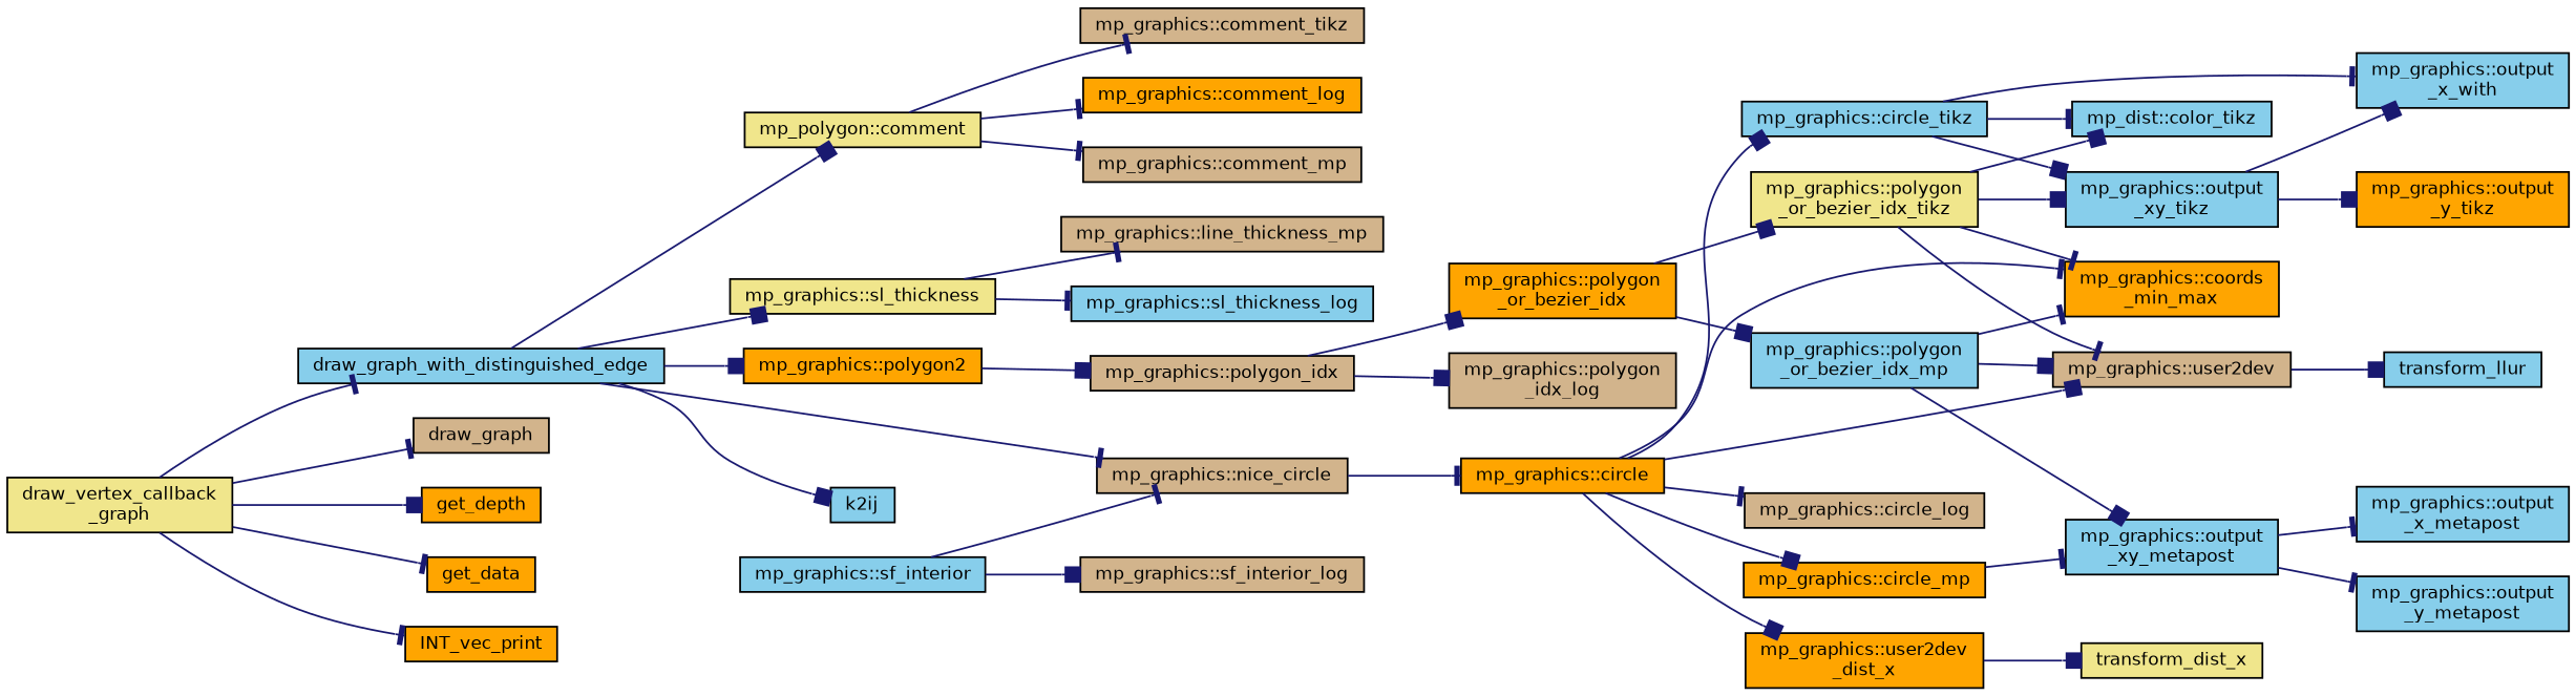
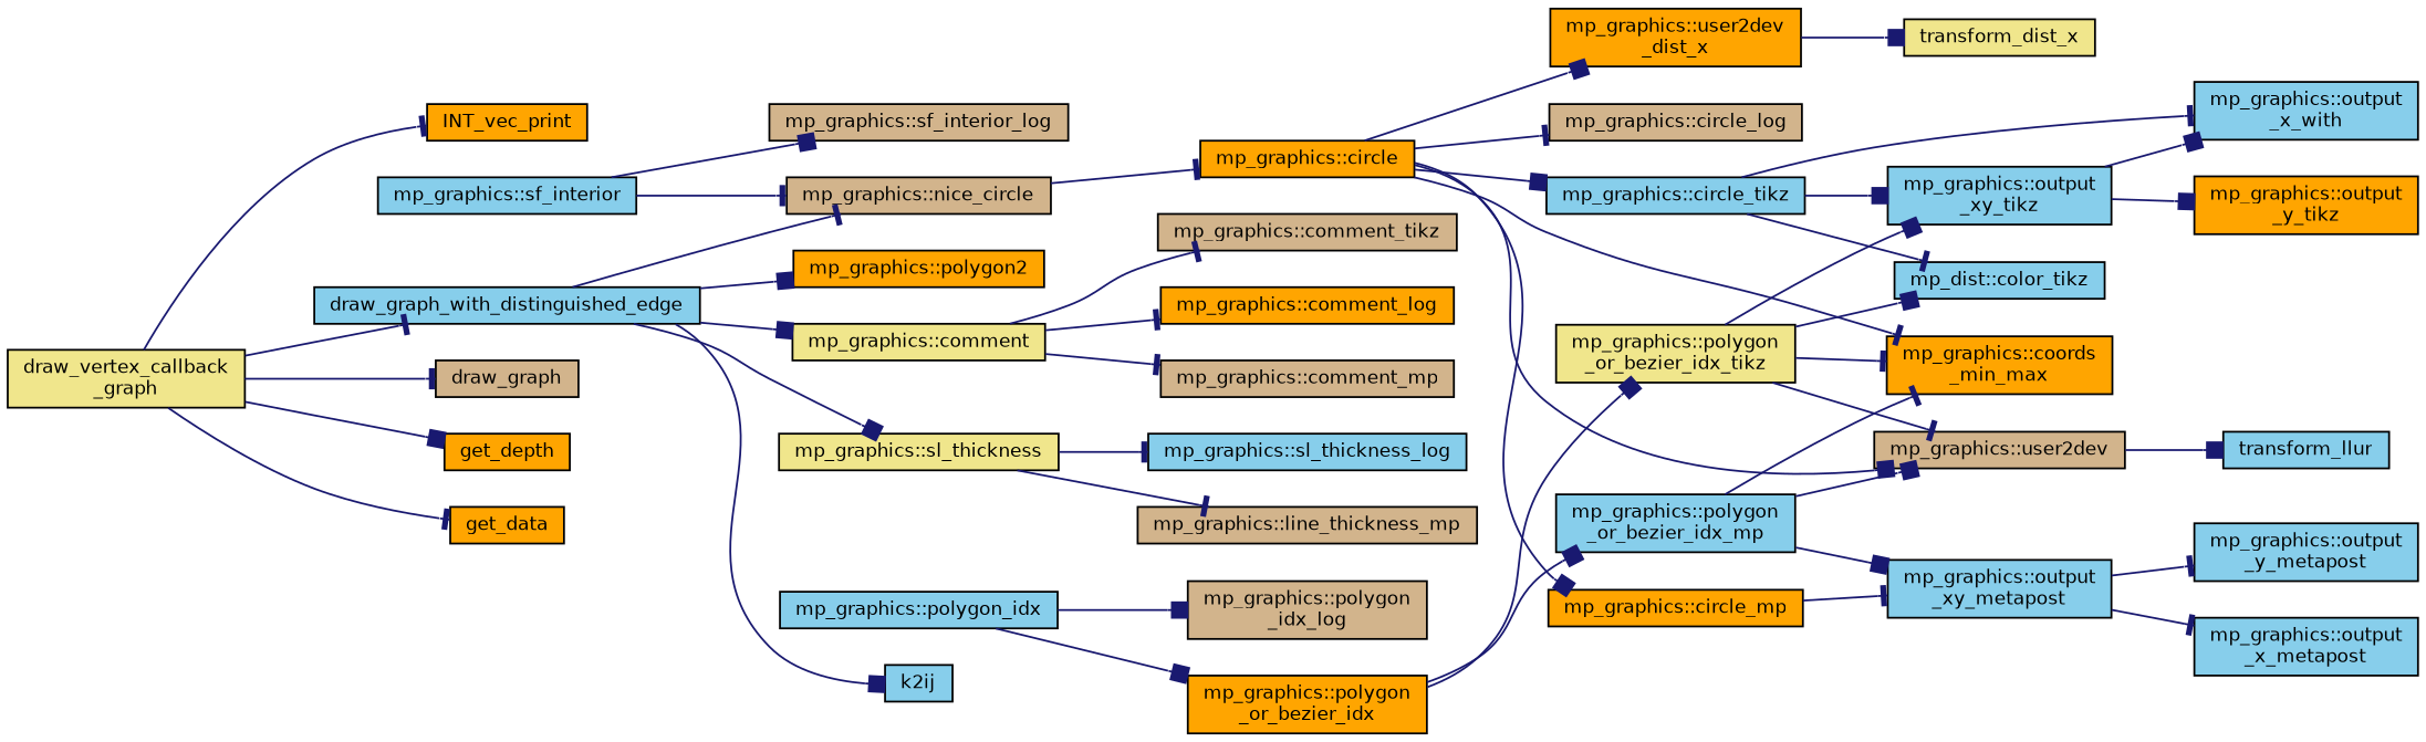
  digraph {
    rankdir=LR
    node [color=black fillcolor=skyblue fontname=Helvetica fontsize=10 shape=record style=filled]
    edge [arrowhead=box color=midnightblue fontname=Helvetica fontsize=10 labelfontname=Helvetica labelfontsize=10 style=solid]
    n1 [fillcolor=khaki fontcolor=black height=0.2 label="draw_vertex_callback\l_graph" width=0.4]
    n2 [height=0.2 label=draw_graph_with_distinguished_edge width=0.4]
    n3 [fillcolor=tan height=0.2 label=draw_graph width=0.4]
    n4 [fillcolor=orange height=0.2 label=get_depth width=0.4]
    n5 [fillcolor=orange height=0.2 label=get_data width=0.4]
    n6 [fillcolor=orange height=0.2 label=INT_vec_print width=0.4]
-   n7 [fillcolor=khaki height=0.2 label="mp_polygon::comment" width=0.4]
+   n7 [fillcolor=khaki height=0.2 label="mp_graphics::comment" width=0.4]
    n8 [fillcolor=orange height=0.2 label="mp_graphics::comment_log" width=0.4]
    n9 [fillcolor=tan height=0.2 label="mp_graphics::comment_mp" width=0.4]
    n10 [fillcolor=tan height=0.2 label="mp_graphics::comment_tikz" width=0.4]
    n11 [fillcolor=khaki height=0.2 label="mp_graphics::sl_thickness" width=0.4]
    n12 [height=0.2 label=k2ij width=0.4]
    n13 [fillcolor=orange height=0.2 label="mp_graphics::polygon2" width=0.4]
    n14 [fillcolor=tan height=0.2 label="mp_graphics::nice_circle" width=0.4]
    n15 [fillcolor=tan height=0.2 label="mp_graphics::line_thickness_mp" width=0.4]
    n16 [height=0.2 label="mp_graphics::sl_thickness_log" width=0.4]
-   n17 [fillcolor=tan height=0.2 label="mp_graphics::polygon_idx" width=0.4]
+   n17 [height=0.2 label="mp_graphics::polygon_idx" width=0.4]
    n18 [fillcolor=orange height=0.2 label="mp_graphics::circle" width=0.4]
    n19 [fillcolor=tan height=0.2 label="mp_graphics::polygon\l_idx_log" width=0.4]
    n20 [fillcolor=orange height=0.2 label="mp_graphics::polygon\l_or_bezier_idx" width=0.4]
    n21 [height=0.2 label="mp_graphics::polygon\l_or_bezier_idx_mp" width=0.4]
    n22 [fillcolor=khaki height=0.2 label="mp_graphics::polygon\l_or_bezier_idx_tikz" width=0.4]
    n23 [fillcolor=orange height=0.2 label="mp_graphics::coords\l_min_max" width=0.4]
    n24 [fillcolor=tan height=0.2 label="mp_graphics::user2dev" width=0.4]
    n25 [height=0.2 label="mp_graphics::output\l_xy_metapost" width=0.4]
    n26 [height=0.2 label="mp_dist::color_tikz" width=0.4]
    n27 [height=0.2 label="mp_graphics::output\l_xy_tikz" width=0.4]
    n28 [height=0.2 label=transform_llur width=0.4]
    n29 [height=0.2 label="mp_graphics::output\l_x_metapost" width=0.4]
    n30 [height=0.2 label="mp_graphics::output\l_y_metapost" width=0.4]
    n31 [height=0.2 label="mp_graphics::output\l_x_with" width=0.4]
    n32 [fillcolor=orange height=0.2 label="mp_graphics::output\l_y_tikz" width=0.4]
    n33 [height=0.2 label="mp_graphics::sf_interior" width=0.4]
    n34 [fillcolor=tan height=0.2 label="mp_graphics::sf_interior_log" width=0.4]
    n35 [fillcolor=orange height=0.2 label="mp_graphics::user2dev\l_dist_x" width=0.4]
    n36 [fillcolor=tan height=0.2 label="mp_graphics::circle_log" width=0.4]
    n37 [fillcolor=orange height=0.2 label="mp_graphics::circle_mp" width=0.4]
    n38 [height=0.2 label="mp_graphics::circle_tikz" width=0.4]
    n39 [fillcolor=khaki height=0.2 label=transform_dist_x width=0.4]
    n1 -> n2 [arrowhead=tee]
    n1 -> n3 [arrowhead=tee]
    n1 -> n4
    n1 -> n5 [arrowhead=tee]
    n1 -> n6 [arrowhead=tee]
    n2 -> n7
    n2 -> n11
    n2 -> n12
    n2 -> n13
    n2 -> n14 [arrowhead=tee]
    n7 -> n8 [arrowhead=tee]
    n7 -> n9 [arrowhead=tee]
    n7 -> n10 [arrowhead=tee]
    n11 -> n15 [arrowhead=tee]
    n11 -> n16 [arrowhead=tee]
-   n13 -> n17
    n14 -> n18 [arrowhead=tee]
    n17 -> n19
    n17 -> n20
    n18 -> n23 [arrowhead=tee]
    n18 -> n24
    n18 -> n35
    n18 -> n36 [arrowhead=tee]
    n18 -> n37
    n18 -> n38
    n20 -> n21
    n20 -> n22
    n21 -> n23 [arrowhead=tee]
    n21 -> n24
    n21 -> n25
    n22 -> n23 [arrowhead=tee]
    n22 -> n24 [arrowhead=tee]
    n22 -> n26
    n22 -> n27
    n24 -> n28
    n25 -> n29 [arrowhead=tee]
    n25 -> n30 [arrowhead=tee]
    n27 -> n31
    n27 -> n32
    n33 -> n14 [arrowhead=tee]
    n33 -> n34
    n35 -> n39
    n37 -> n25 [arrowhead=tee]
    n38 -> n26 [arrowhead=tee]
    n38 -> n27
    n38 -> n31 [arrowhead=tee]
  }
